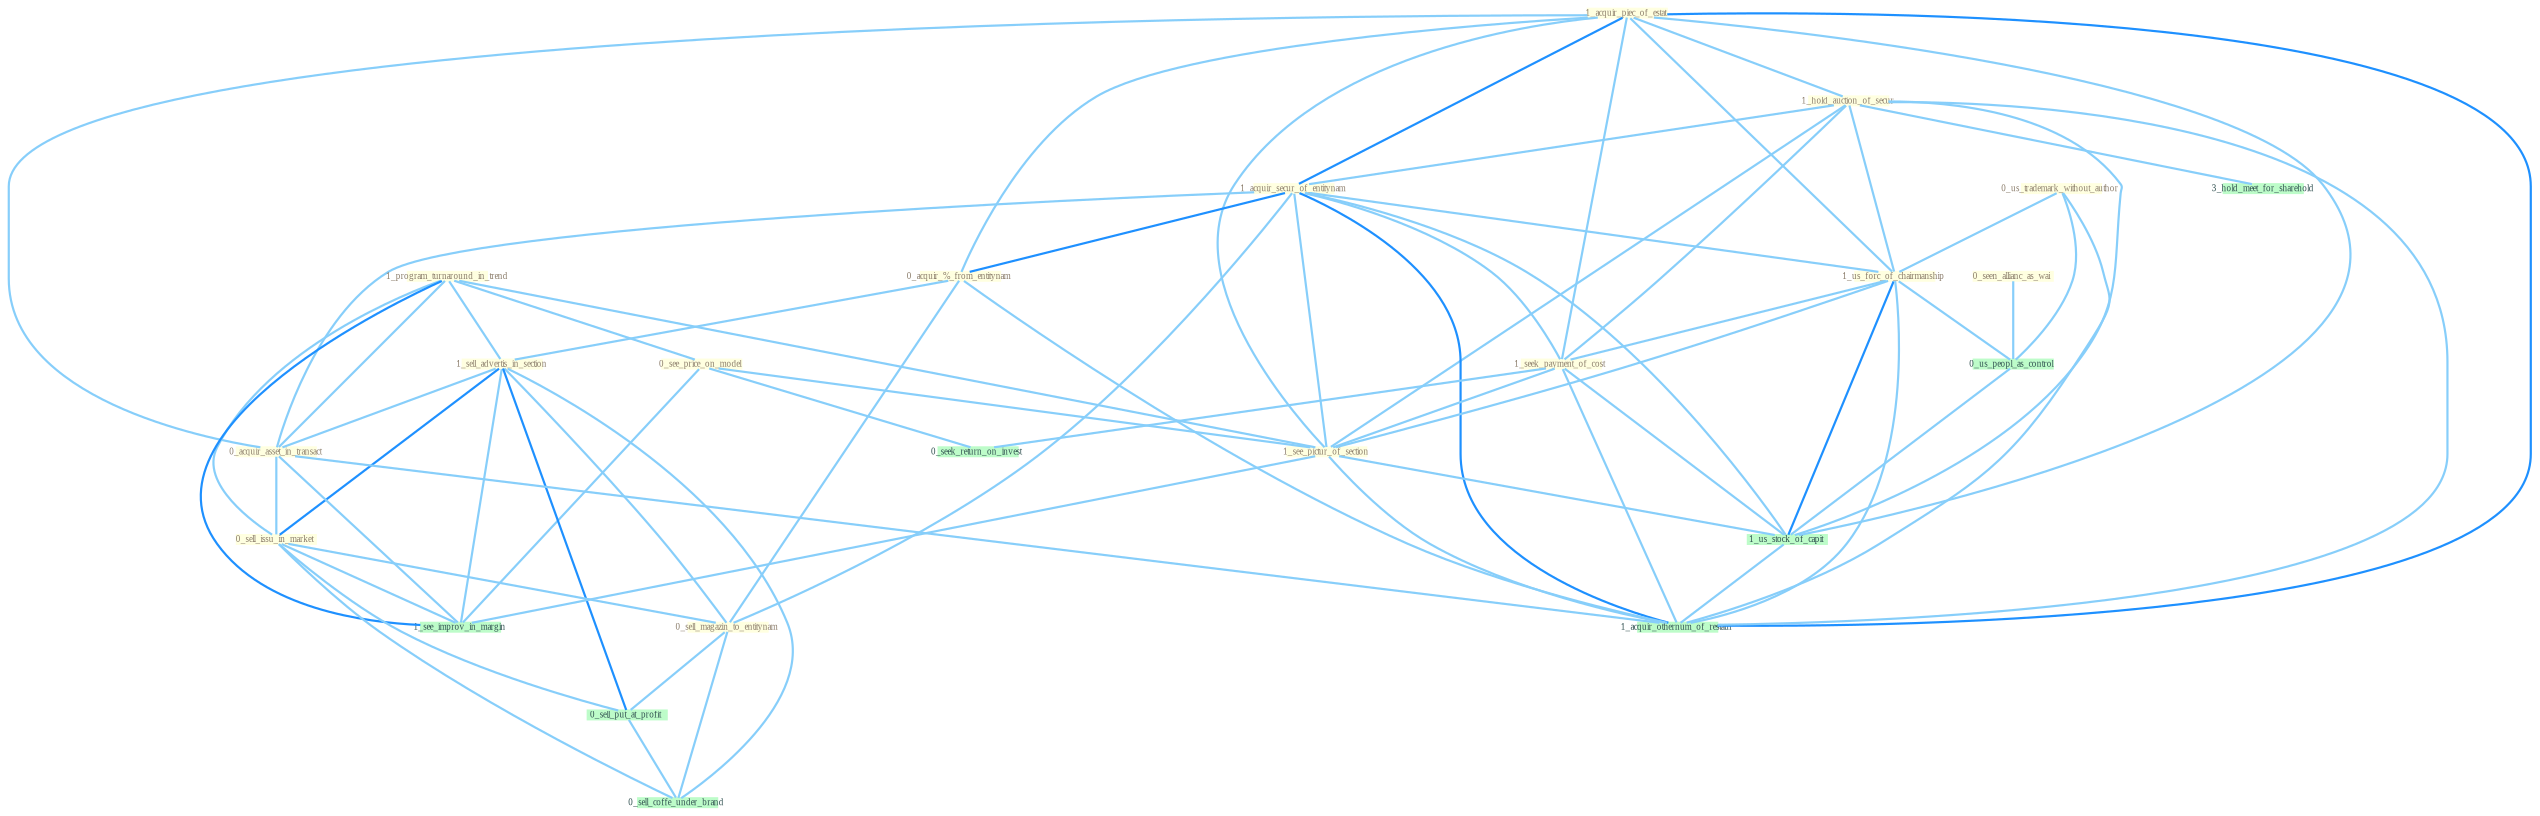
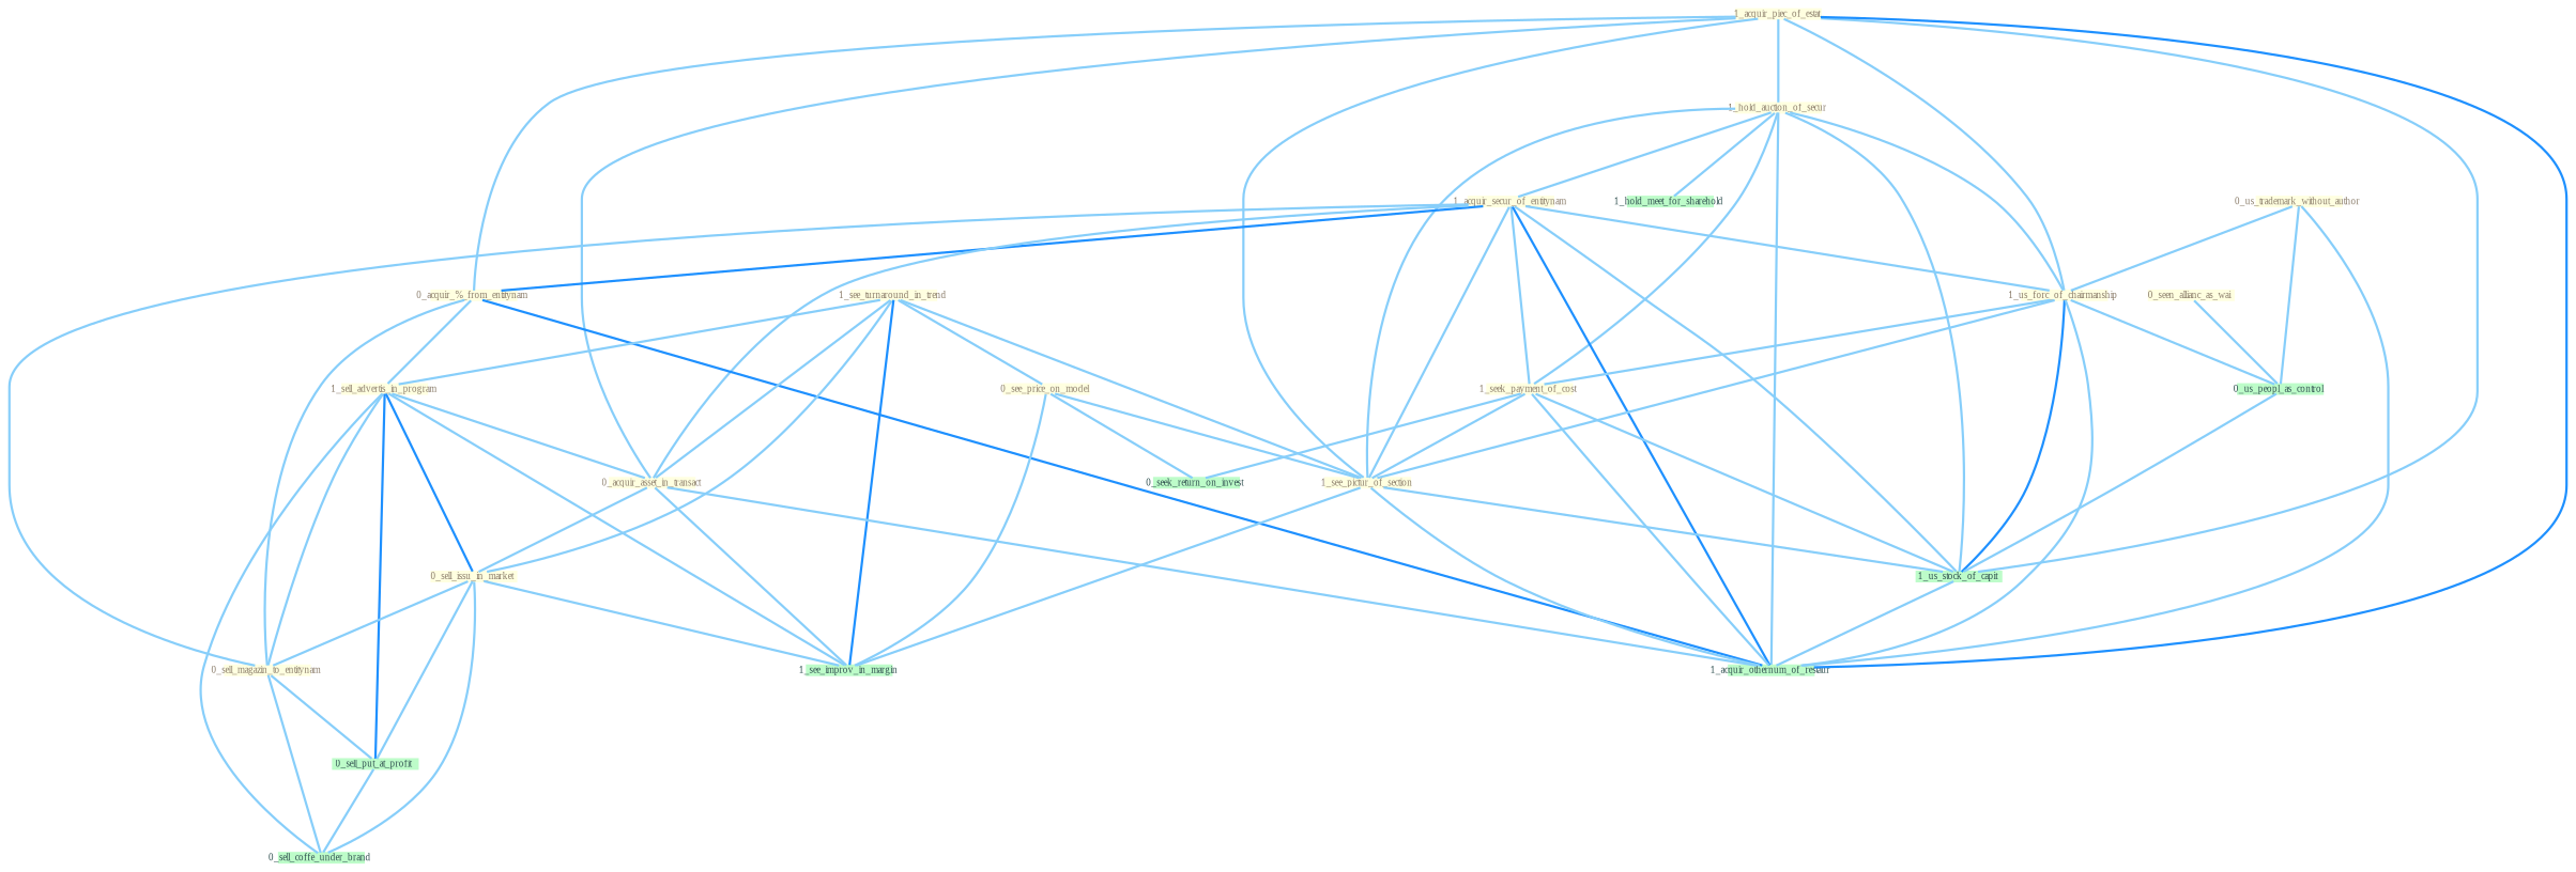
  graph {
    fontname="Liberation Serif"
    node [color="#ffffe0" fixedsize=true fontcolor="#8b7d6b" fontname="Liberation Serif" fontsize=4 shape=polygon style=filled]
    edge [color="#87cefa" fontname="Liberation Serif" w=1]
    "1_acquir_piec_of_estat " [height=.06 width=.5]
    "1_hold_auction_of_secur " [height=.06 width=.5]
    "1_acquir_secur_of_entitynam " [height=.06 width=.5]
    "0_acquir_%_from_entitynam " [height=.06 width=.5]
-   "1_see_turnaround_in_trend " [height=.06 width=.5 label="1_program_turnaround_in_trend"]
+   "1_see_turnaround_in_trend " [height=.06 width=.5]
    "0_us_trademark_without_author " [height=.06 width=.5]
    "0_see_price_on_model " [height=.06 width=.5]
-   "1_sell_advertis_in_program " [height=.06 width=.5 label="1_sell_advertis_in_section"]
+   "1_sell_advertis_in_program " [height=.06 width=.5]
    "0_seen_allianc_as_wai " [height=.06 width=.5]
    "1_us_forc_of_chairmanship " [height=.06 width=.5]
    "1_seek_payment_of_cost " [height=.06 width=.5]
    "0_acquir_asset_in_transact " [height=.06 width=.5]
    "1_see_pictur_of_section " [height=.06 width=.5]
    "0_sell_issu_in_market " [height=.06 width=.5]
    "0_sell_magazin_to_entitynam " [height=.06 width=.5]
    "1_us_stock_of_capit " [color="#BDFCC9" fontcolor="#2f4f4f" height=.06 width=.5]
    "1_acquir_othernum_of_restaur " [color="#BDFCC9" fontcolor="#2f4f4f" height=.06 width=.5]
-   "1_hold_meet_for_sharehold " [color="#BDFCC9" fontcolor="#2f4f4f" height=.06 width=.5 label="3_hold_meet_for_sharehold"]
+   "1_hold_meet_for_sharehold " [color="#BDFCC9" fontcolor="#2f4f4f" height=.06 width=.5]
    "1_see_improv_in_margin " [color="#BDFCC9" fontcolor="#2f4f4f" height=.06 width=.5]
    "0_us_peopl_as_control " [color="#BDFCC9" fontcolor="#2f4f4f" height=.06 width=.5]
    "0_seek_return_on_invest " [color="#BDFCC9" fontcolor="#2f4f4f" height=.06 width=.5]
    "0_sell_put_at_profit " [color="#BDFCC9" fontcolor="#2f4f4f" height=.06 width=.5]
    "0_sell_coffe_under_brand " [color="#BDFCC9" fontcolor="#2f4f4f" height=.06 width=.5]
    subgraph sub_1 {
      "1_acquir_piec_of_estat "
      "1_hold_auction_of_secur "
      "1_acquir_secur_of_entitynam "
      "0_acquir_%_from_entitynam "
      "1_see_turnaround_in_trend "
      "0_us_trademark_without_author "
      "0_see_price_on_model "
      "1_sell_advertis_in_program "
      "0_seen_allianc_as_wai "
      "1_us_forc_of_chairmanship "
      "1_seek_payment_of_cost "
      "0_acquir_asset_in_transact "
      "1_see_pictur_of_section "
      "0_sell_issu_in_market "
      "0_sell_magazin_to_entitynam "
    }
    subgraph sub_2 {
    }
    "1_acquir_piec_of_estat " -- "1_hold_auction_of_secur "
-   "1_acquir_piec_of_estat " -- "1_acquir_secur_of_entitynam " [color="#1e90ff" w=2]
    "1_acquir_piec_of_estat " -- "0_acquir_%_from_entitynam "
    "1_acquir_piec_of_estat " -- "1_us_forc_of_chairmanship "
-   "1_acquir_piec_of_estat " -- "1_seek_payment_of_cost "
    "1_acquir_piec_of_estat " -- "0_acquir_asset_in_transact "
    "1_acquir_piec_of_estat " -- "1_see_pictur_of_section "
    "1_acquir_piec_of_estat " -- "1_us_stock_of_capit "
    "1_acquir_piec_of_estat " -- "1_acquir_othernum_of_restaur " [color="#1e90ff" w=2]
    "1_hold_auction_of_secur " -- "1_acquir_secur_of_entitynam "
    "1_hold_auction_of_secur " -- "1_us_forc_of_chairmanship "
    "1_hold_auction_of_secur " -- "1_seek_payment_of_cost "
    "1_hold_auction_of_secur " -- "1_see_pictur_of_section "
    "1_hold_auction_of_secur " -- "1_us_stock_of_capit "
    "1_hold_auction_of_secur " -- "1_acquir_othernum_of_restaur "
    "1_hold_auction_of_secur " -- "1_hold_meet_for_sharehold "
    "1_acquir_secur_of_entitynam " -- "0_acquir_%_from_entitynam " [color="#1e90ff" w=2]
    "1_acquir_secur_of_entitynam " -- "1_us_forc_of_chairmanship "
    "1_acquir_secur_of_entitynam " -- "1_seek_payment_of_cost "
    "1_acquir_secur_of_entitynam " -- "0_acquir_asset_in_transact "
    "1_acquir_secur_of_entitynam " -- "1_see_pictur_of_section "
    "1_acquir_secur_of_entitynam " -- "0_sell_magazin_to_entitynam "
    "1_acquir_secur_of_entitynam " -- "1_us_stock_of_capit "
    "1_acquir_secur_of_entitynam " -- "1_acquir_othernum_of_restaur " [color="#1e90ff" w=2]
    "0_acquir_%_from_entitynam " -- "1_sell_advertis_in_program "
    "0_acquir_%_from_entitynam " -- "0_sell_magazin_to_entitynam "
-   "0_acquir_%_from_entitynam " -- "1_acquir_othernum_of_restaur "
+   "0_acquir_%_from_entitynam " -- "1_acquir_othernum_of_restaur " [color="#1e90ff"]
    "1_see_turnaround_in_trend " -- "0_see_price_on_model "
    "1_see_turnaround_in_trend " -- "1_sell_advertis_in_program "
    "1_see_turnaround_in_trend " -- "0_acquir_asset_in_transact "
    "1_see_turnaround_in_trend " -- "1_see_pictur_of_section "
    "1_see_turnaround_in_trend " -- "0_sell_issu_in_market "
    "1_see_turnaround_in_trend " -- "1_see_improv_in_margin " [color="#1e90ff" w=2]
    "0_us_trademark_without_author " -- "1_us_forc_of_chairmanship "
    "0_us_trademark_without_author " -- "1_acquir_othernum_of_restaur "
    "0_us_trademark_without_author " -- "0_us_peopl_as_control "
    "0_see_price_on_model " -- "1_see_pictur_of_section "
    "0_see_price_on_model " -- "1_see_improv_in_margin "
    "0_see_price_on_model " -- "0_seek_return_on_invest "
    "1_sell_advertis_in_program " -- "0_acquir_asset_in_transact "
    "1_sell_advertis_in_program " -- "0_sell_issu_in_market " [color="#1e90ff" w=2]
    "1_sell_advertis_in_program " -- "0_sell_magazin_to_entitynam "
    "1_sell_advertis_in_program " -- "1_see_improv_in_margin "
    "1_sell_advertis_in_program " -- "0_sell_put_at_profit " [color="#1e90ff"]
    "1_sell_advertis_in_program " -- "0_sell_coffe_under_brand "
    "0_seen_allianc_as_wai " -- "0_us_peopl_as_control "
    "1_us_forc_of_chairmanship " -- "1_seek_payment_of_cost "
    "1_us_forc_of_chairmanship " -- "1_see_pictur_of_section "
    "1_us_forc_of_chairmanship " -- "1_us_stock_of_capit " [color="#1e90ff" w=2]
    "1_us_forc_of_chairmanship " -- "1_acquir_othernum_of_restaur "
    "1_us_forc_of_chairmanship " -- "0_us_peopl_as_control "
    "1_seek_payment_of_cost " -- "1_see_pictur_of_section "
    "1_seek_payment_of_cost " -- "1_us_stock_of_capit "
    "1_seek_payment_of_cost " -- "1_acquir_othernum_of_restaur "
    "1_seek_payment_of_cost " -- "0_seek_return_on_invest "
    "0_acquir_asset_in_transact " -- "0_sell_issu_in_market "
    "0_acquir_asset_in_transact " -- "1_acquir_othernum_of_restaur "
    "0_acquir_asset_in_transact " -- "1_see_improv_in_margin "
    "1_see_pictur_of_section " -- "1_us_stock_of_capit "
    "1_see_pictur_of_section " -- "1_acquir_othernum_of_restaur "
    "1_see_pictur_of_section " -- "1_see_improv_in_margin "
    "0_sell_issu_in_market " -- "0_sell_magazin_to_entitynam "
    "0_sell_issu_in_market " -- "1_see_improv_in_margin "
    "0_sell_issu_in_market " -- "0_sell_put_at_profit "
    "0_sell_issu_in_market " -- "0_sell_coffe_under_brand "
    "0_sell_magazin_to_entitynam " -- "0_sell_put_at_profit "
    "0_sell_magazin_to_entitynam " -- "0_sell_coffe_under_brand "
    "1_us_stock_of_capit " -- "1_acquir_othernum_of_restaur "
    "0_us_peopl_as_control " -- "1_us_stock_of_capit "
    "0_sell_put_at_profit " -- "0_sell_coffe_under_brand "
  }
